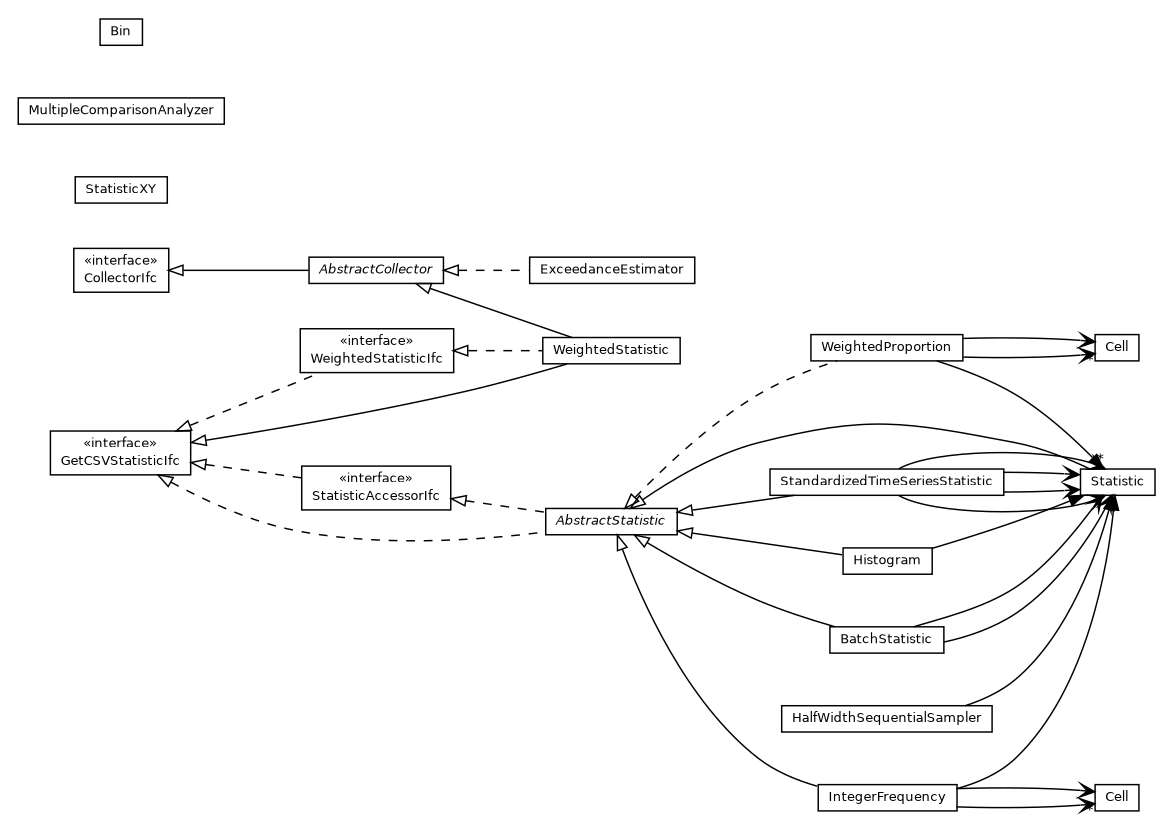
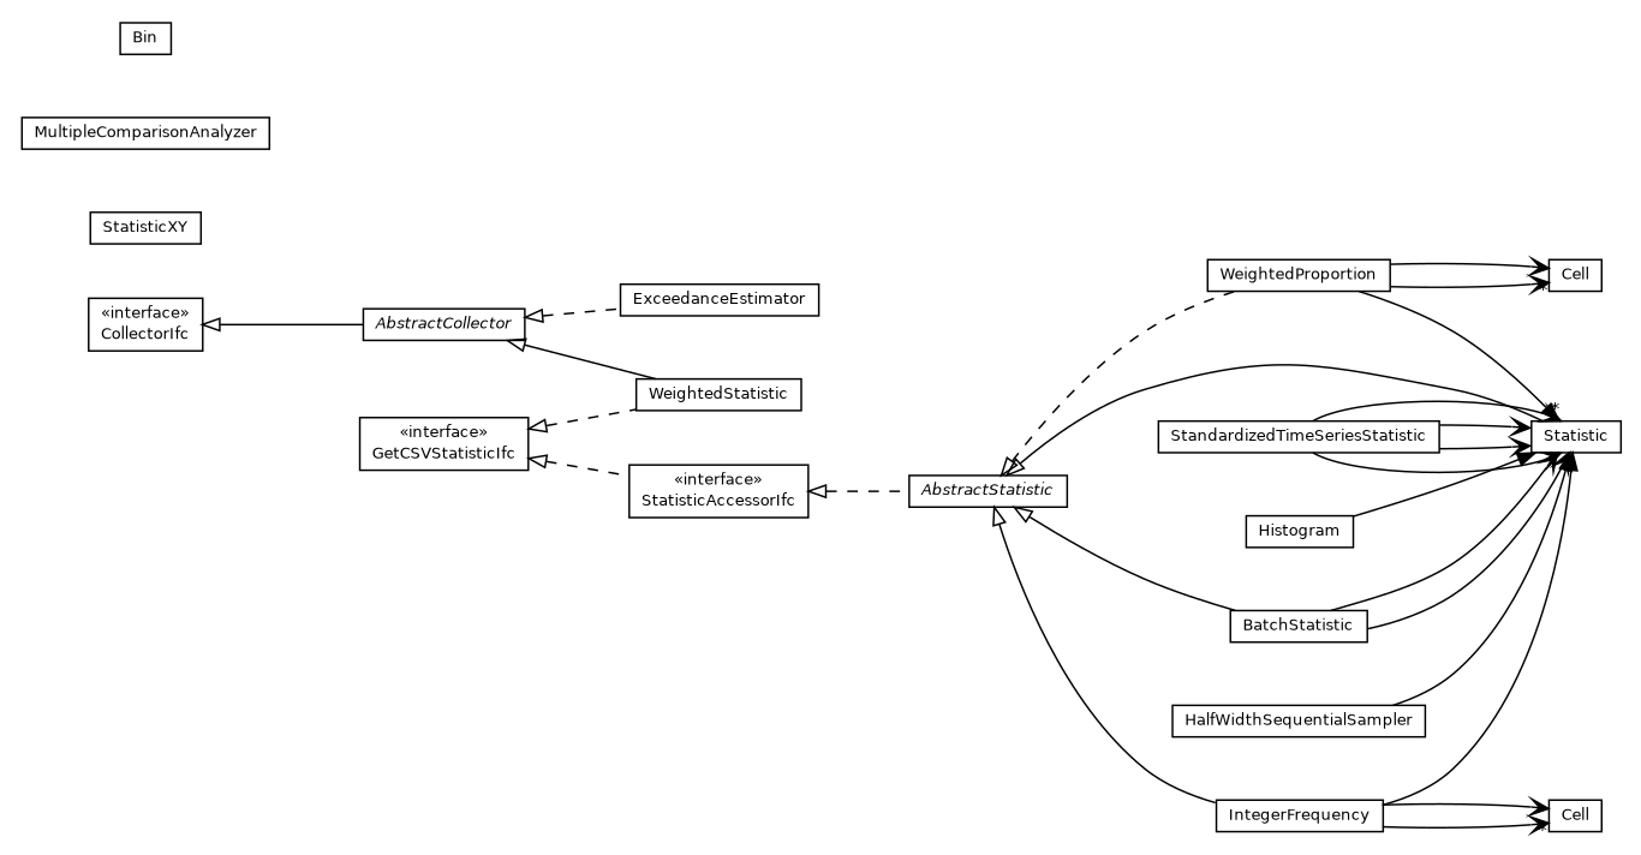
  digraph {
    nodesep=0.25
    rankdir=LR
    ranksep=0.5
    node [fontcolor=black fontname=Helvetica fontsize=9.0 shape=plaintext]
    edge [arrowtail=empty dir=back fontname=Helvetica fontsize=10 headport=p labelfontname=Helvetica labelfontsize=10 tailport=p]
-   n1 [label=<<table title="jsl.utilities.statistic.WeightedStatisticIfc" border="0" cellborder="1" cellspacing="0" cellpadding="2" port="p" href="./WeightedStatisticIfc.html"> 		<tr><td><table border="0" cellspacing="0" cellpadding="1"> <tr><td align="center" balign="center"> &#171;interface&#187; </td></tr> <tr><td align="center" balign="center"> WeightedStatisticIfc </td></tr> 		</table></td></tr> 		</table>>]
    n2 [label=<<table title="jsl.utilities.statistic.WeightedStatistic" border="0" cellborder="1" cellspacing="0" cellpadding="2" port="p" href="./WeightedStatistic.html"> 		<tr><td><table border="0" cellspacing="0" cellpadding="1"> <tr><td align="center" balign="center"> WeightedStatistic </td></tr> 		</table></td></tr> 		</table>>]
    n3 [label=<<table title="jsl.utilities.statistic.WeightedProportion" border="0" cellborder="1" cellspacing="0" cellpadding="2" port="p" href="./WeightedProportion.html"> 		<tr><td><table border="0" cellspacing="0" cellpadding="1"> <tr><td align="center" balign="center"> WeightedProportion </td></tr> 		</table></td></tr> 		</table>>]
    n4 [label=<<table title="jsl.utilities.statistic.WeightedProportion.Cell" border="0" cellborder="1" cellspacing="0" cellpadding="2" port="p" href="./WeightedProportion.Cell.html"> 		<tr><td><table border="0" cellspacing="0" cellpadding="1"> <tr><td align="center" balign="center"> Cell </td></tr> 		</table></td></tr> 		</table>>]
    n5 [label=<<table title="jsl.utilities.statistic.Statistic" border="0" cellborder="1" cellspacing="0" cellpadding="2" port="p" href="./Statistic.html"> 		<tr><td><table border="0" cellspacing="0" cellpadding="1"> <tr><td align="center" balign="center"> Statistic </td></tr> 		</table></td></tr> 		</table>>]
    n6 [label=<<table title="jsl.utilities.statistic.StatisticXY" border="0" cellborder="1" cellspacing="0" cellpadding="2" port="p" href="./StatisticXY.html"> 		<tr><td><table border="0" cellspacing="0" cellpadding="1"> <tr><td align="center" balign="center"> StatisticXY </td></tr> 		</table></td></tr> 		</table>>]
    n7 [label=<<table title="jsl.utilities.statistic.StatisticAccessorIfc" border="0" cellborder="1" cellspacing="0" cellpadding="2" port="p" href="./StatisticAccessorIfc.html"> 		<tr><td><table border="0" cellspacing="0" cellpadding="1"> <tr><td align="center" balign="center"> &#171;interface&#187; </td></tr> <tr><td align="center" balign="center"> StatisticAccessorIfc </td></tr> 		</table></td></tr> 		</table>>]
    n8 [label=<<table title="jsl.utilities.statistic.AbstractStatistic" border="0" cellborder="1" cellspacing="0" cellpadding="2" port="p" href="./AbstractStatistic.html"> 		<tr><td><table border="0" cellspacing="0" cellpadding="1"> <tr><td align="center" balign="center"><font face="Helvetica-Oblique"> AbstractStatistic </font></td></tr> 		</table></td></tr> 		</table>>]
    n9 [label=<<table title="jsl.utilities.statistic.StandardizedTimeSeriesStatistic" border="0" cellborder="1" cellspacing="0" cellpadding="2" port="p" href="./StandardizedTimeSeriesStatistic.html"> 		<tr><td><table border="0" cellspacing="0" cellpadding="1"> <tr><td align="center" balign="center"> StandardizedTimeSeriesStatistic </td></tr> 		</table></td></tr> 		</table>>]
    n10 [label=<<table title="jsl.utilities.statistic.IntegerFrequency" border="0" cellborder="1" cellspacing="0" cellpadding="2" port="p" href="./IntegerFrequency.html"> 		<tr><td><table border="0" cellspacing="0" cellpadding="1"> <tr><td align="center" balign="center"> IntegerFrequency </td></tr> 		</table></td></tr> 		</table>>]
    n11 [label=<<table title="jsl.utilities.statistic.Histogram" border="0" cellborder="1" cellspacing="0" cellpadding="2" port="p" href="./Histogram.html"> 		<tr><td><table border="0" cellspacing="0" cellpadding="1"> <tr><td align="center" balign="center"> Histogram </td></tr> 		</table></td></tr> 		</table>>]
    n12 [label=<<table title="jsl.utilities.statistic.BatchStatistic" border="0" cellborder="1" cellspacing="0" cellpadding="2" port="p" href="./BatchStatistic.html"> 		<tr><td><table border="0" cellspacing="0" cellpadding="1"> <tr><td align="center" balign="center"> BatchStatistic </td></tr> 		</table></td></tr> 		</table>>]
    n13 [label=<<table title="jsl.utilities.statistic.AbstractCollector" border="0" cellborder="1" cellspacing="0" cellpadding="2" port="p" href="./AbstractCollector.html"> 		<tr><td><table border="0" cellspacing="0" cellpadding="1"> <tr><td align="center" balign="center"><font face="Helvetica-Oblique"> AbstractCollector </font></td></tr> 		</table></td></tr> 		</table>>]
    n14 [label=<<table title="jsl.utilities.statistic.ExceedanceEstimator" border="0" cellborder="1" cellspacing="0" cellpadding="2" port="p" href="./ExceedanceEstimator.html"> 		<tr><td><table border="0" cellspacing="0" cellpadding="1"> <tr><td align="center" balign="center"> ExceedanceEstimator </td></tr> 		</table></td></tr> 		</table>>]
    n15 [label=<<table title="jsl.utilities.statistic.MultipleComparisonAnalyzer" border="0" cellborder="1" cellspacing="0" cellpadding="2" port="p" href="./MultipleComparisonAnalyzer.html"> 		<tr><td><table border="0" cellspacing="0" cellpadding="1"> <tr><td align="center" balign="center"> MultipleComparisonAnalyzer </td></tr> 		</table></td></tr> 		</table>>]
    n16 [label=<<table title="jsl.utilities.statistic.IntegerFrequency.Cell" border="0" cellborder="1" cellspacing="0" cellpadding="2" port="p" href="./IntegerFrequency.Cell.html"> 		<tr><td><table border="0" cellspacing="0" cellpadding="1"> <tr><td align="center" balign="center"> Cell </td></tr> 		</table></td></tr> 		</table>>]
    n17 [label=<<table title="jsl.utilities.statistic.Histogram.Bin" border="0" cellborder="1" cellspacing="0" cellpadding="2" port="p" href="./Histogram.Bin.html"> 		<tr><td><table border="0" cellspacing="0" cellpadding="1"> <tr><td align="center" balign="center"> Bin </td></tr> 		</table></td></tr> 		</table>>]
    n18 [label=<<table title="jsl.utilities.statistic.HalfWidthSequentialSampler" border="0" cellborder="1" cellspacing="0" cellpadding="2" port="p" href="./HalfWidthSequentialSampler.html"> 		<tr><td><table border="0" cellspacing="0" cellpadding="1"> <tr><td align="center" balign="center"> HalfWidthSequentialSampler </td></tr> 		</table></td></tr> 		</table>>]
    n19 [label=<<table title="jsl.utilities.statistic.GetCSVStatisticIfc" border="0" cellborder="1" cellspacing="0" cellpadding="2" port="p" href="./GetCSVStatisticIfc.html"> 		<tr><td><table border="0" cellspacing="0" cellpadding="1"> <tr><td align="center" balign="center"> &#171;interface&#187; </td></tr> <tr><td align="center" balign="center"> GetCSVStatisticIfc </td></tr> 		</table></td></tr> 		</table>>]
    n20 [label=<<table title="jsl.utilities.statistic.CollectorIfc" border="0" cellborder="1" cellspacing="0" cellpadding="2" port="p" href="./CollectorIfc.html"> 		<tr><td><table border="0" cellspacing="0" cellpadding="1"> <tr><td align="center" balign="center"> &#171;interface&#187; </td></tr> <tr><td align="center" balign="center"> CollectorIfc </td></tr> 		</table></td></tr> 		</table>>]
-   n1 -> n2 [style=dashed]
    n3 -> n4 [arrowhead=open color=black fontcolor=black fontsize=10.0 headlabel="*" arrowtail="" dir=""]
    n3 -> n4 [arrowhead=open color=black fontcolor=black fontsize=10.0 arrowtail="" dir=""]
    n3 -> n5 [arrowhead=normal color=black fontcolor=black fontsize=10.0 arrowtail="" dir=""]
    n7 -> n8 [style=dashed]
    n8 -> n3 [style=dashed]
    n8 -> n5
-   n8 -> n9
    n8 -> n10
-   n8 -> n11
    n8 -> n12
    n9 -> n5 [arrowhead=open color=black fontcolor=black fontsize=10.0 arrowtail="" dir=""]
    n9 -> n5 [arrowhead=open color=black fontcolor=black fontsize=10.0 arrowtail="" dir=""]
    n9 -> n5 [arrowhead=open color=black fontcolor=black fontsize=10.0 arrowtail="" dir=""]
    n9 -> n5 [arrowhead=open color=black fontcolor=black fontsize=10.0 headlabel="*" arrowtail="" dir=""]
    n10 -> n5 [arrowhead=normal color=black fontcolor=black fontsize=10.0 arrowtail="" dir=""]
    n10 -> n16 [arrowhead=open color=black fontcolor=black fontsize=10.0 headlabel="*" arrowtail="" dir=""]
    n10 -> n16 [arrowhead=open color=black fontcolor=black fontsize=10.0 arrowtail="" dir=""]
    n11 -> n5 [arrowhead=normal color=black fontcolor=black fontsize=10.0 arrowtail="" dir=""]
    n12 -> n5 [arrowhead=open color=black fontcolor=black fontsize=10.0 arrowtail="" dir=""]
    n12 -> n5 [arrowhead=open color=black fontcolor=black fontsize=10.0 arrowtail="" dir=""]
    n13 -> n2
    n13 -> n14 [style=dashed]
    n18 -> n5 [arrowhead=normal color=black fontcolor=black fontsize=10.0 arrowtail="" dir=""]
-   n19 -> n1 [style=dashed]
-   n19 -> n2 [style=solid]
+   n19 -> n2 [style=dashed]
    n19 -> n7 [style=dashed]
-   n19 -> n8 [style=dashed]
    n20 -> n13 [style=solid]
  }
